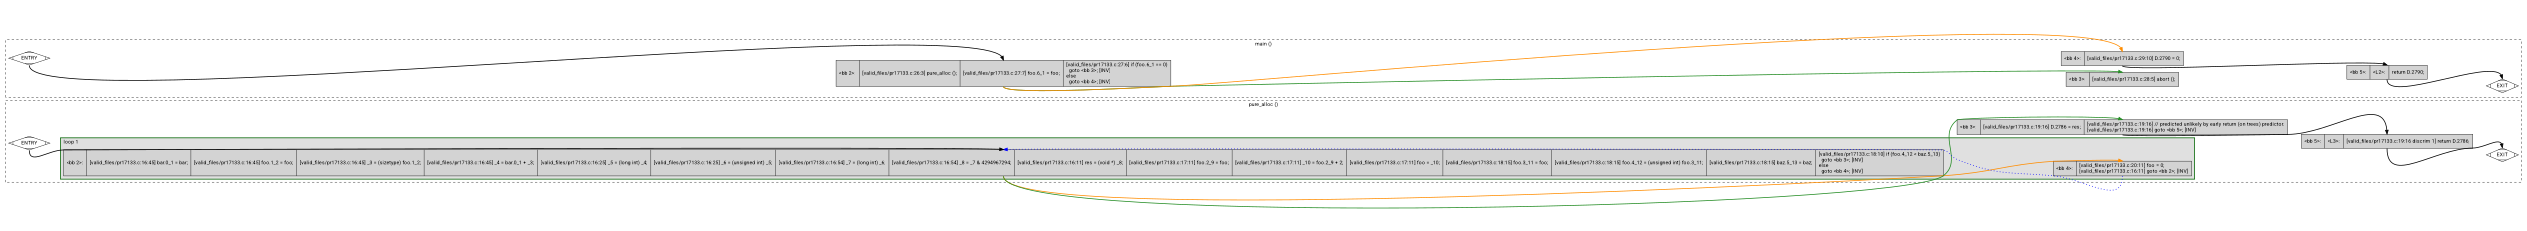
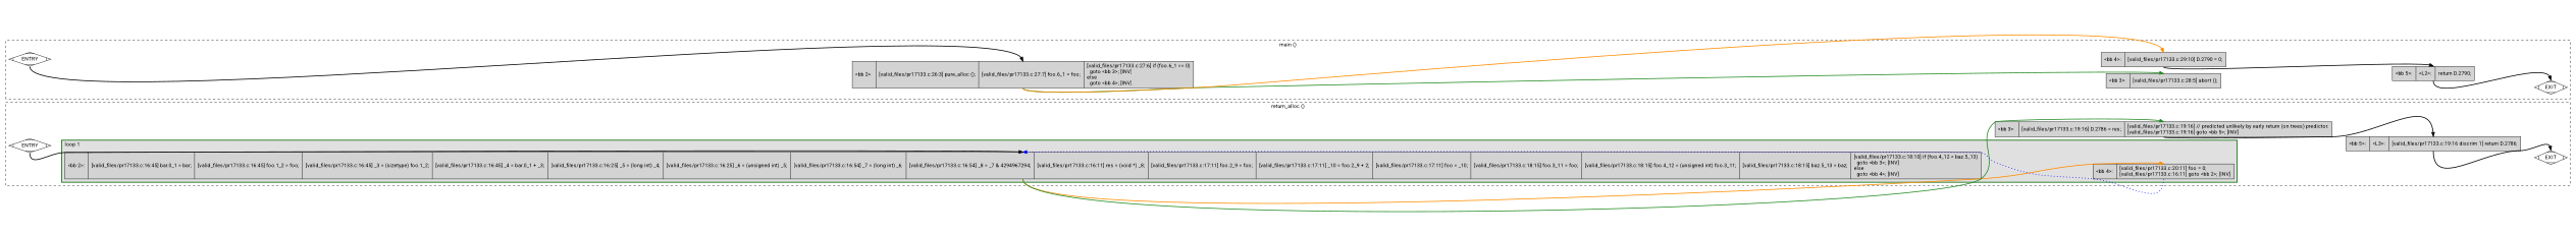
  digraph {
    rankdir=LR
    fontname=Roboto
    node [fillcolor=lightgrey shape=record style=filled fontname=Roboto]
    edge [color=black constraint=true headport=n style="solid,bold" tailport=s weight=10 fontname=Roboto]
    n1 [label="{\<bb\ 2\>:\l|[valid_files/pr17133.c:16:45]\ bar.0_1\ =\ bar;\l|[valid_files/pr17133.c:16:45]\ foo.1_2\ =\ foo;\l|[valid_files/pr17133.c:16:45]\ _3\ =\ (sizetype)\ foo.1_2;\l|[valid_files/pr17133.c:16:45]\ _4\ =\ bar.0_1\ +\ _3;\l|[valid_files/pr17133.c:16:25]\ _5\ =\ (long\ int)\ _4;\l|[valid_files/pr17133.c:16:25]\ _6\ =\ (unsigned\ int)\ _5;\l|[valid_files/pr17133.c:16:54]\ _7\ =\ (long\ int)\ _6;\l|[valid_files/pr17133.c:16:54]\ _8\ =\ _7\ &\ 4294967294;\l|[valid_files/pr17133.c:16:11]\ res\ =\ (void\ *)\ _8;\l|[valid_files/pr17133.c:17:11]\ foo.2_9\ =\ foo;\l|[valid_files/pr17133.c:17:11]\ _10\ =\ foo.2_9\ +\ 2;\l|[valid_files/pr17133.c:17:11]\ foo\ =\ _10;\l|[valid_files/pr17133.c:18:15]\ foo.3_11\ =\ foo;\l|[valid_files/pr17133.c:18:15]\ foo.4_12\ =\ (unsigned\ int)\ foo.3_11;\l|[valid_files/pr17133.c:18:15]\ baz.5_13\ =\ baz;\l|[valid_files/pr17133.c:18:10]\ if\ (foo.4_12\ \<\ baz.5_13)\l\ \ goto\ \<bb\ 3\>;\ [INV]\lelse\l\ \ goto\ \<bb\ 4\>;\ [INV]\l}"]
    n2 [label="{\<bb\ 4\>:\l|[valid_files/pr17133.c:20:11]\ foo\ =\ 0;\l[valid_files/pr17133.c:16:11]\ goto\ \<bb\ 2\>;\ [INV]\l}"]
    n3 [label="{\<bb\ 3\>:\l|[valid_files/pr17133.c:19:16]\ D.2786\ =\ res;\l|[valid_files/pr17133.c:19:16]\ //\ predicted\ unlikely\ by\ early\ return\ (on\ trees)\ predictor.\l[valid_files/pr17133.c:19:16]\ goto\ \<bb\ 5\>;\ [INV]\l}"]
    n4 [fillcolor=white label=ENTRY shape=Mdiamond]
    n5 [fillcolor=white label=EXIT shape=Mdiamond]
    n6 [label="{\<bb\ 5\>:\l|\<L3\>:\l|[valid_files/pr17133.c:19:16\ discrim\ 1]\ return\ D.2786;\l}"]
    n7 [fillcolor=white label=ENTRY shape=Mdiamond]
    n8 [fillcolor=white label=EXIT shape=Mdiamond]
    n9 [label="{\<bb\ 2\>:\l|[valid_files/pr17133.c:26:3]\ pure_alloc\ ();\l|[valid_files/pr17133.c:27:7]\ foo.6_1\ =\ foo;\l|[valid_files/pr17133.c:27:6]\ if\ (foo.6_1\ ==\ 0)\l\ \ goto\ \<bb\ 3\>;\ [INV]\lelse\l\ \ goto\ \<bb\ 4\>;\ [INV]\l}"]
    n10 [label="{\<bb\ 3\>:\l|[valid_files/pr17133.c:28:5]\ abort\ ();\l}"]
    n11 [label="{\<bb\ 4\>:\l|[valid_files/pr17133.c:29:10]\ D.2790\ =\ 0;\l}"]
    n12 [label="{\<bb\ 5\>:\l|\<L2\>:\l|return\ D.2790;\l}"]
    subgraph cluster_1 {
      color=black
-     label="pure_alloc ()"
+     label="return_alloc ()"
      style=dashed
      n3
      n4
      n5
      n6
      subgraph cluster_2 {
        color=darkgreen
        fillcolor=grey88
        label="loop 1"
        labeljust=l
        penwidth=2
        style=filled
        n1
        n2
      }
    }
    subgraph cluster_3 {
      color=black
      label="main ()"
      style=dashed
      n7
      n8
      n9
      n10
      n11
      n12
    }
    n1 -> n2 [color=darkorange]
    n1 -> n3 [color=forestgreen]
    n2 -> n1 [color=blue constraint=false style="dotted,bold"]
    n3 -> n6 [weight=100]
    n4 -> n1 [weight=100]
    n4 -> n5 [style=invis color="" weight=""]
    n6 -> n5
    n7 -> n8 [style=invis color="" weight=""]
    n7 -> n9 [weight=100]
    n9 -> n10 [color=forestgreen]
    n9 -> n11 [color=darkorange]
    n11 -> n12 [weight=100]
    n12 -> n8
  }
